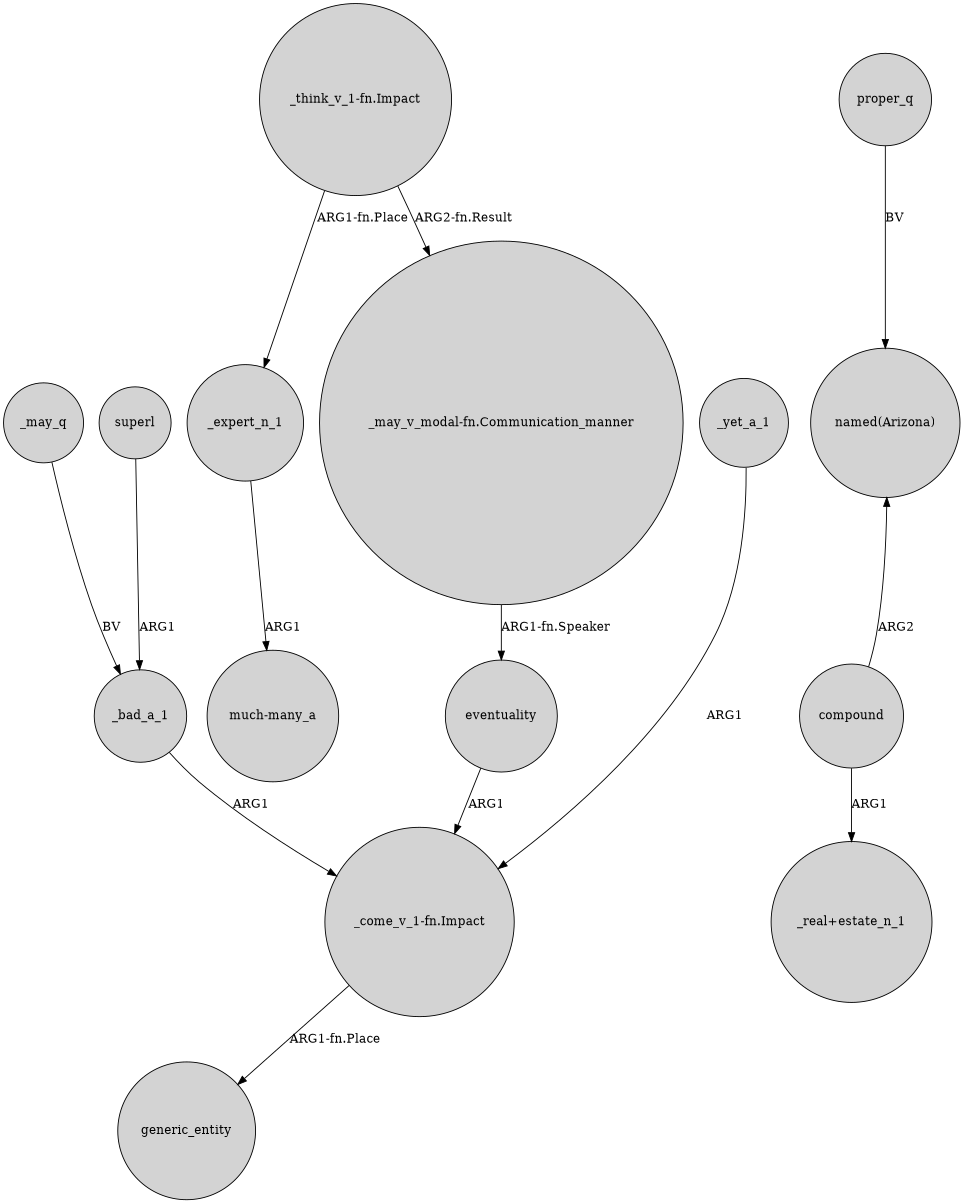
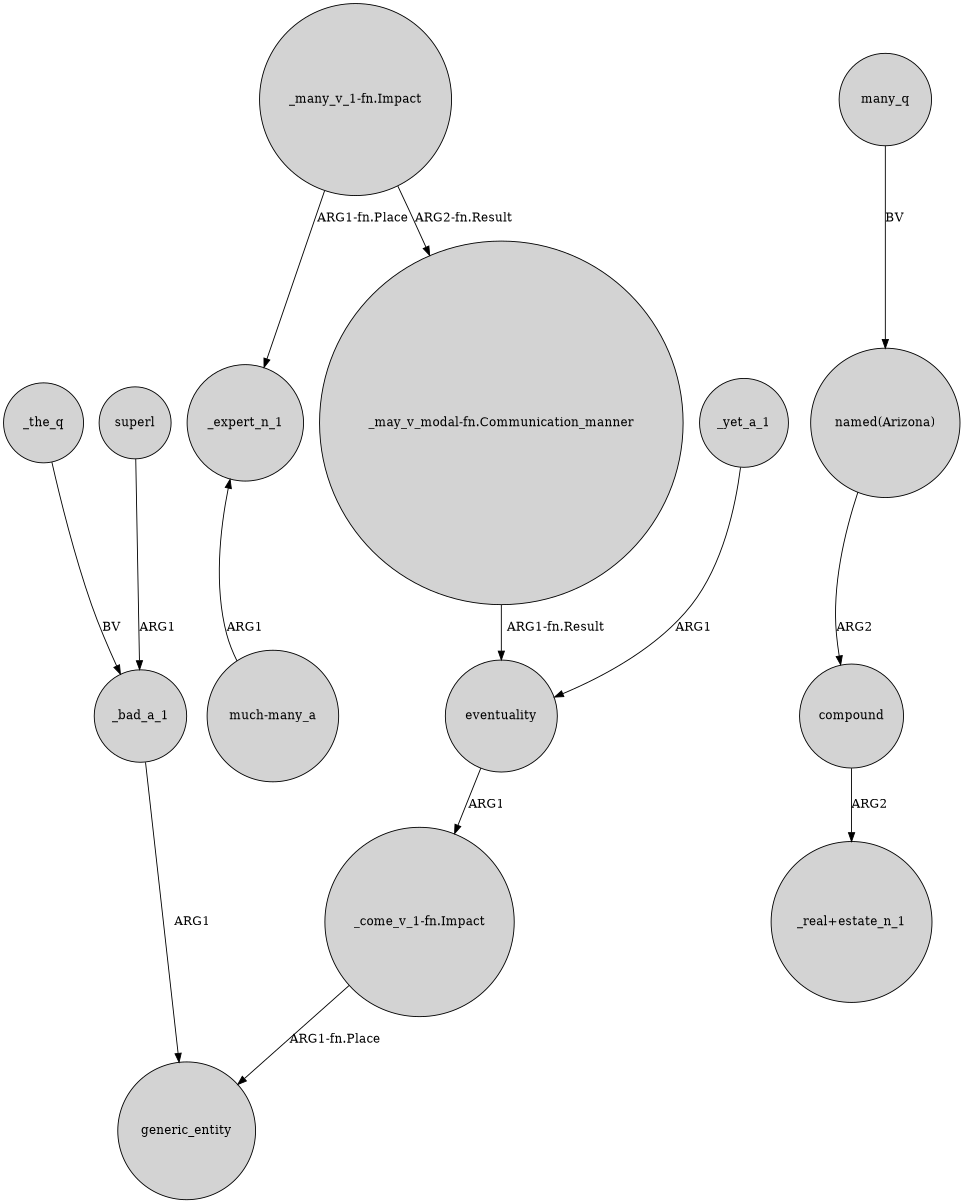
  digraph {
    node [shape=circle style=filled]
    "_come_v_1-fn.Impact"
    generic_entity
    "much-many_a"
    _expert_n_1
    "_may_v_modal-fn.Communication_manner"
    eventuality
-   proper_q
+   proper_q [label=many_q]
    "named(Arizona)"
    compound
    "_real+estate_n_1"
-   "_think_v_1-fn.Impact"
-   _the_q [label=_may_q]
+   "_think_v_1-fn.Impact" [label="_many_v_1-fn.Impact"]
+   _the_q
    _bad_a_1
    _yet_a_1
    superl
    "_come_v_1-fn.Impact" -> generic_entity [label="ARG1-fn.Place"]
-   _expert_n_1 -> "much-many_a" [label=ARG1]
-   "_may_v_modal-fn.Communication_manner" -> eventuality [label="ARG1-fn.Speaker"]
+   "much-many_a" -> _expert_n_1 [label=ARG1]
+   "_may_v_modal-fn.Communication_manner" -> eventuality [label="ARG1-fn.Result"]
    eventuality -> "_come_v_1-fn.Impact" [label=ARG1]
    proper_q -> "named(Arizona)" [label=BV]
-   compound -> "named(Arizona)" [label=ARG2]
-   compound -> "_real+estate_n_1" [label=ARG1]
+   "named(Arizona)" -> compound [label=ARG2]
+   compound -> "_real+estate_n_1" [label=ARG2]
    "_think_v_1-fn.Impact" -> _expert_n_1 [label="ARG1-fn.Place"]
    "_think_v_1-fn.Impact" -> "_may_v_modal-fn.Communication_manner" [label="ARG2-fn.Result"]
    _the_q -> _bad_a_1 [label=BV]
-   _bad_a_1 -> "_come_v_1-fn.Impact" [label=ARG1]
-   _yet_a_1 -> "_come_v_1-fn.Impact" [label=ARG1]
+   _bad_a_1 -> generic_entity [label=ARG1]
+   _yet_a_1 -> eventuality [label=ARG1]
    superl -> _bad_a_1 [label=ARG1]
  }
